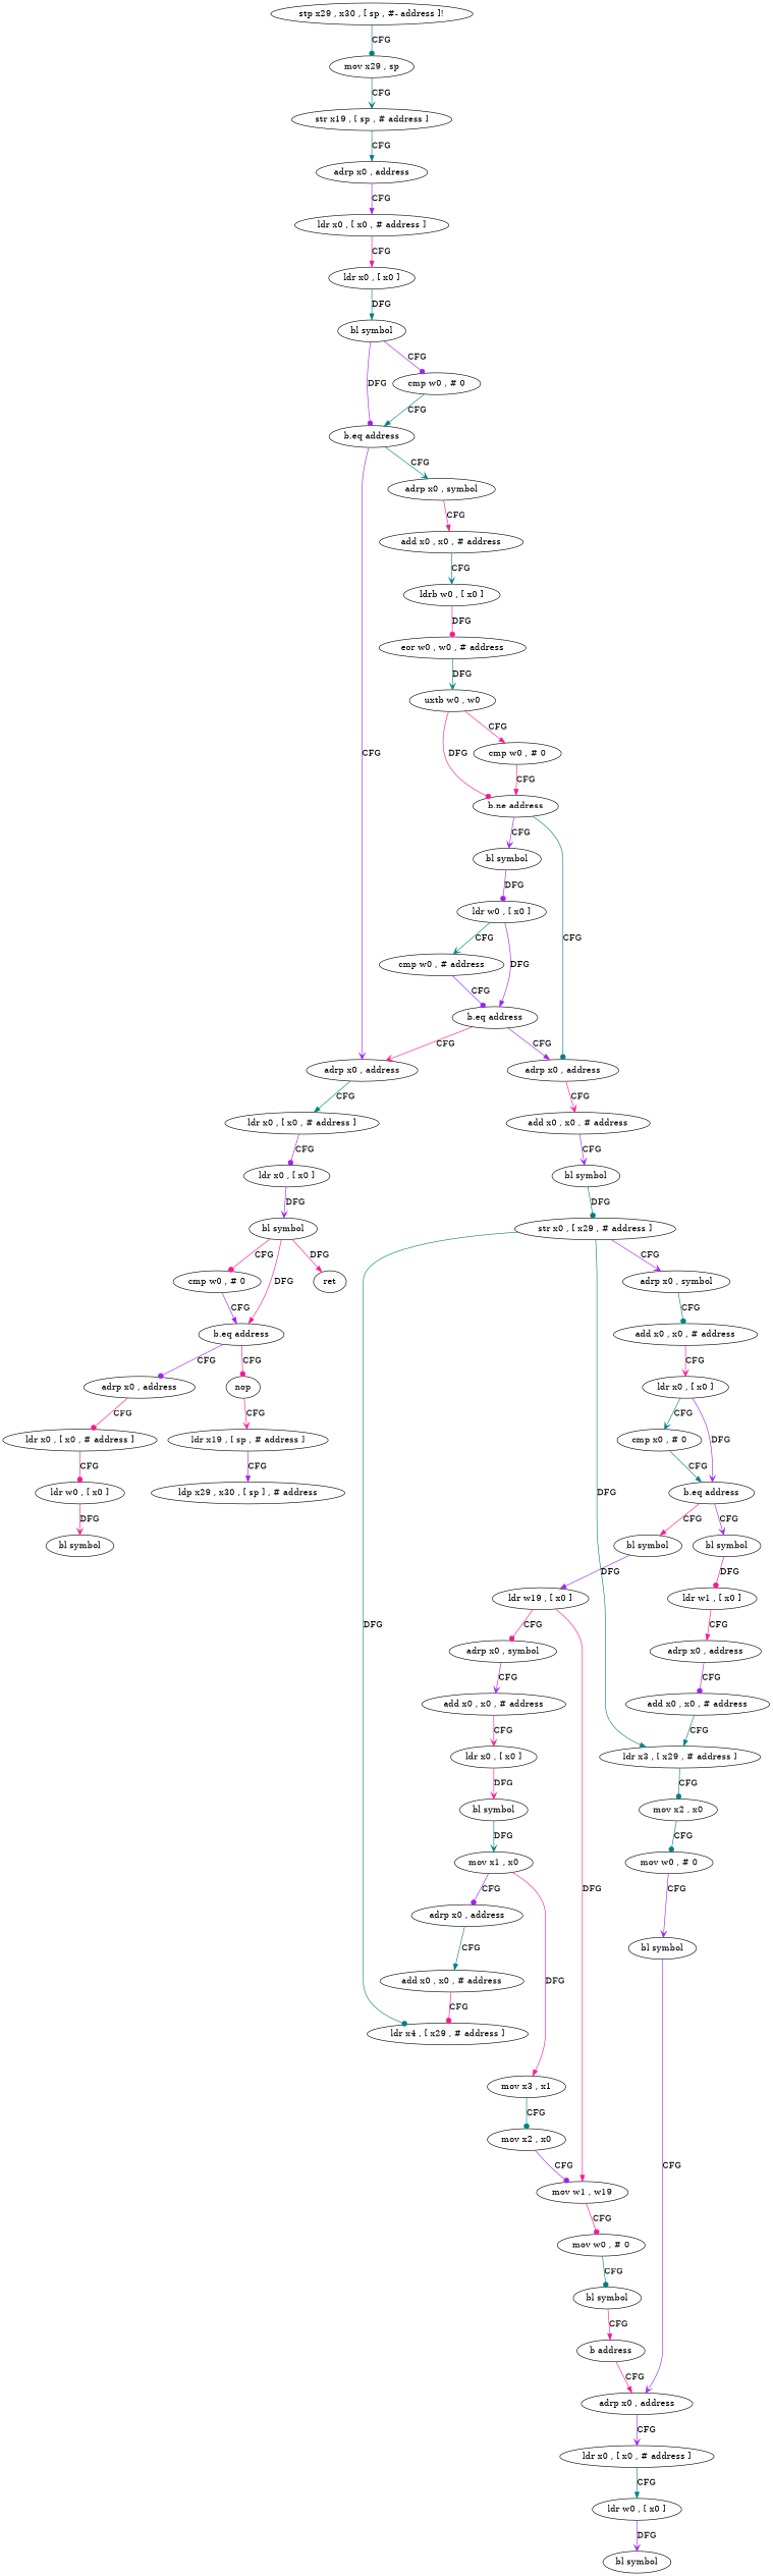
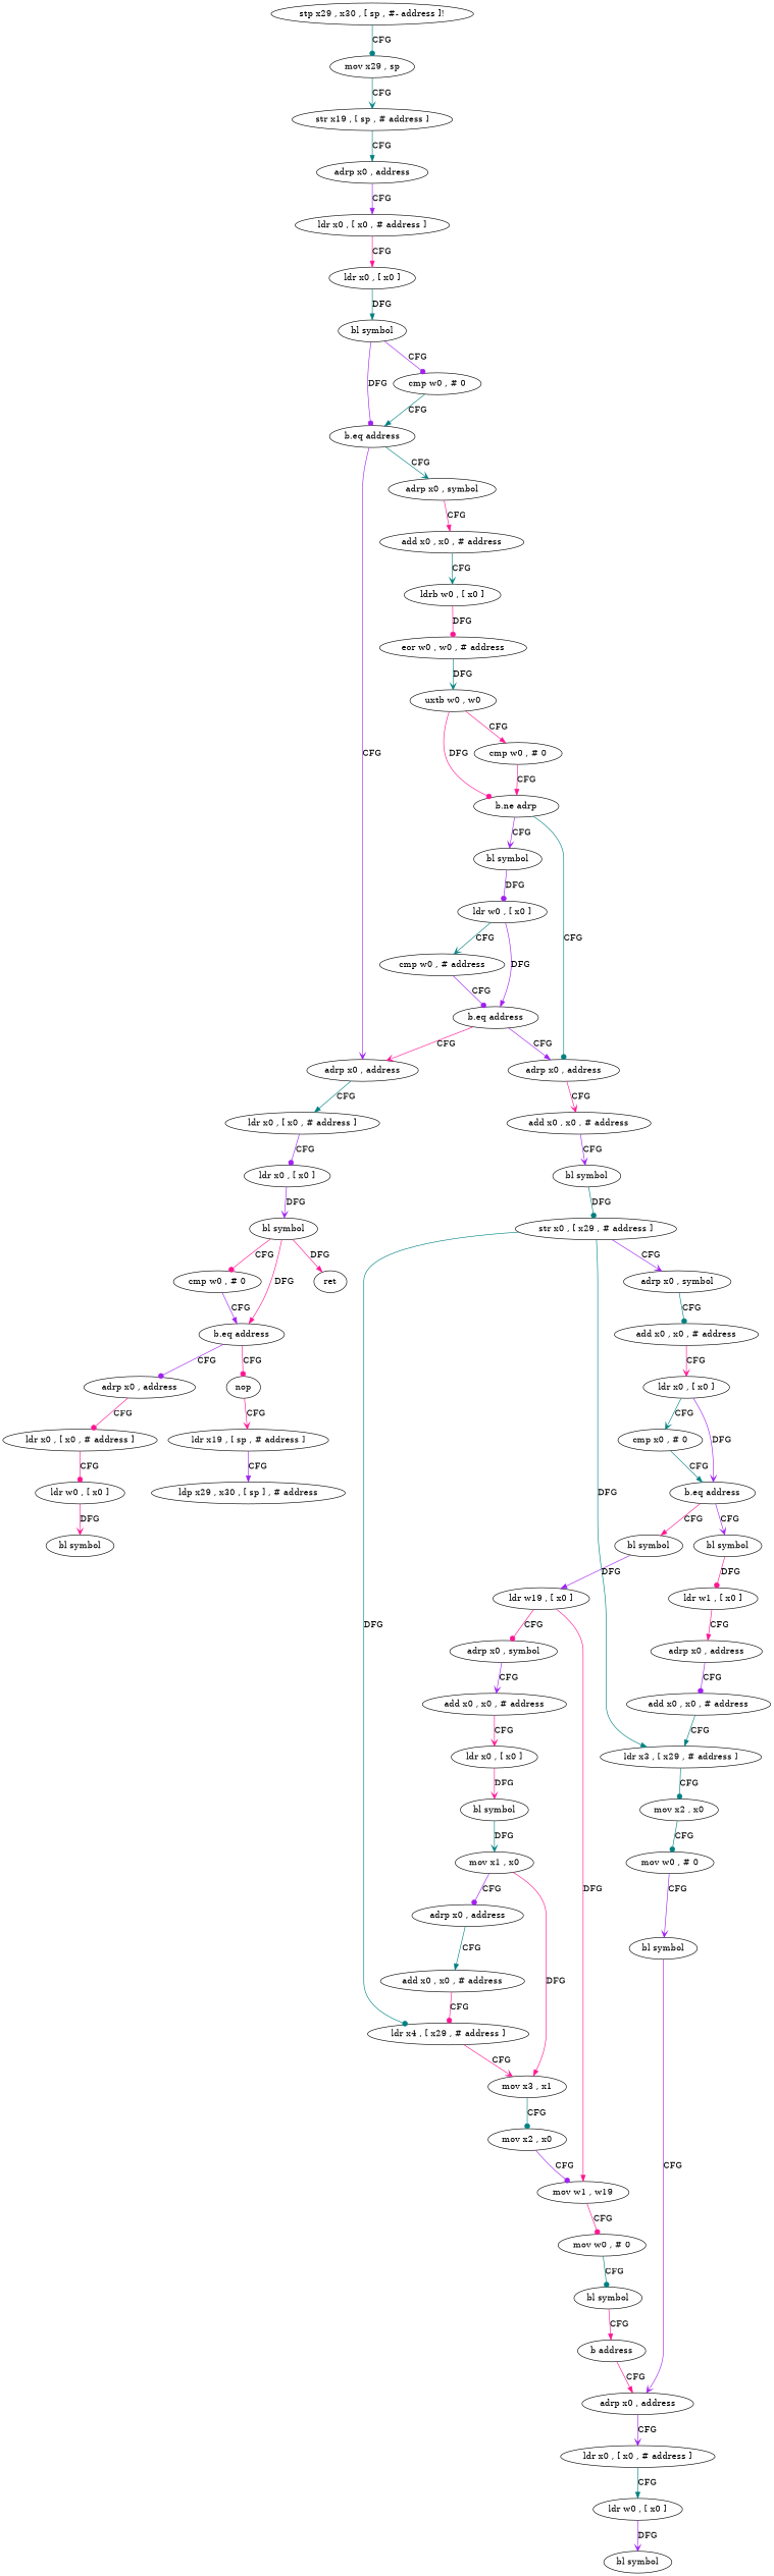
  digraph {
    edge [arrowhead=dot color=deeppink]
    n1 [label="stp x29 , x30 , [ sp , #- address ]!"]
    n2 [label="mov x29 , sp"]
    n3 [label="str x19 , [ sp , # address ]"]
    n4 [label="adrp x0 , address"]
    n5 [label="ldr x0 , [ x0 , # address ]"]
    n6 [label="ldr x0 , [ x0 ]"]
    n7 [label="bl symbol"]
    n8 [label="cmp w0 , # 0"]
    n9 [label="b.eq address"]
    n10 [label="adrp x0 , address"]
    n11 [label="adrp x0 , symbol"]
    n12 [label="ldr x0 , [ x0 , # address ]"]
    n13 [label="add x0 , x0 , # address"]
    n14 [label="ldr x0 , [ x0 ]"]
    n15 [label="ldrb w0 , [ x0 ]"]
    n16 [label="bl symbol"]
    n17 [label="cmp w0 , # 0"]
    n18 [label="b.eq address"]
    n19 [label=ret]
    n20 [label=nop]
    n21 [label="adrp x0 , address"]
    n22 [label="ldr x19 , [ sp , # address ]"]
    n23 [label="ldr x0 , [ x0 , # address ]"]
    n24 [label="ldp x29 , x30 , [ sp ] , # address"]
    n25 [label="ldr w0 , [ x0 ]"]
    n26 [label="eor w0 , w0 , # address"]
    n27 [label="uxtb w0 , w0"]
    n28 [label="cmp w0 , # 0"]
-   n29 [label="b.ne address"]
+   n29 [label="b.ne adrp"]
    n30 [label="adrp x0 , address"]
    n31 [label="bl symbol"]
    n32 [label="add x0 , x0 , # address"]
    n33 [label="ldr w0 , [ x0 ]"]
    n34 [label="bl symbol"]
    n35 [label="cmp w0 , # address"]
    n36 [label="b.eq address"]
    n37 [label="bl symbol"]
    n38 [label="str x0 , [ x29 , # address ]"]
    n39 [label="adrp x0 , symbol"]
    n40 [label="ldr x3 , [ x29 , # address ]"]
    n41 [label="ldr x4 , [ x29 , # address ]"]
    n42 [label="add x0 , x0 , # address"]
    n43 [label="mov x2 , x0"]
    n44 [label="mov x3 , x1"]
    n45 [label="ldr x0 , [ x0 ]"]
    n46 [label="cmp x0 , # 0"]
    n47 [label="b.eq address"]
    n48 [label="bl symbol"]
    n49 [label="bl symbol"]
    n50 [label="ldr w1 , [ x0 ]"]
    n51 [label="ldr w19 , [ x0 ]"]
    n52 [label="adrp x0 , address"]
    n53 [label="adrp x0 , symbol"]
    n54 [label="mov w1 , w19"]
    n55 [label="add x0 , x0 , # address"]
    n56 [label="mov w0 , # 0"]
    n57 [label="bl symbol"]
    n58 [label="adrp x0 , address"]
    n59 [label="ldr x0 , [ x0 , # address ]"]
    n60 [label="ldr w0 , [ x0 ]"]
    n61 [label="add x0 , x0 , # address"]
    n62 [label="mov w0 , # 0"]
    n63 [label="ldr x0 , [ x0 ]"]
    n64 [label="bl symbol"]
    n65 [label="mov x1 , x0"]
    n66 [label="adrp x0 , address"]
    n67 [label="add x0 , x0 , # address"]
    n68 [label="mov x2 , x0"]
    n69 [label="bl symbol"]
    n70 [label="b address"]
    n71 [label="bl symbol"]
    n1 -> n2 [color=teal label=CFG]
    n2 -> n3 [arrowhead=vee color=teal label=CFG]
    n3 -> n4 [arrowhead=normal color=teal label=CFG]
    n4 -> n5 [arrowhead=normal color=purple label=CFG]
    n5 -> n6 [arrowhead=normal label=CFG]
    n6 -> n7 [arrowhead=normal color=teal label=DFG]
    n7 -> n8 [color=purple label=CFG]
    n7 -> n9 [color=purple label=DFG]
    n8 -> n9 [arrowhead=normal color=teal label=CFG]
    n9 -> n10 [arrowhead=vee color=purple label=CFG]
    n9 -> n11 [arrowhead=vee color=teal label=CFG]
    n10 -> n12 [arrowhead=normal color=teal label=CFG]
    n11 -> n13 [arrowhead=normal label=CFG]
    n12 -> n14 [color=purple label=CFG]
    n13 -> n15 [arrowhead=vee color=teal label=CFG]
    n14 -> n16 [arrowhead=vee color=purple label=DFG]
    n15 -> n26 [label=DFG]
    n16 -> n17 [label=CFG]
    n16 -> n18 [arrowhead=normal label=DFG]
    n16 -> n19 [arrowhead=normal label=DFG]
    n17 -> n18 [arrowhead=normal color=purple label=CFG]
    n18 -> n20 [label=CFG]
    n18 -> n21 [color=purple label=CFG]
    n20 -> n22 [arrowhead=vee label=CFG]
    n21 -> n23 [label=CFG]
    n22 -> n24 [arrowhead=normal color=purple label=CFG]
    n23 -> n25 [label=CFG]
    n25 -> n37 [arrowhead=vee label=DFG]
    n26 -> n27 [arrowhead=vee color=teal label=DFG]
    n27 -> n28 [arrowhead=normal label=CFG]
    n27 -> n29 [label=DFG]
    n28 -> n29 [arrowhead=normal label=CFG]
    n29 -> n30 [color=teal label=CFG]
    n29 -> n31 [arrowhead=vee color=purple label=CFG]
    n30 -> n32 [arrowhead=vee label=CFG]
    n31 -> n33 [color=purple label=DFG]
    n32 -> n34 [arrowhead=vee color=purple label=CFG]
    n33 -> n35 [arrowhead=vee color=teal label=CFG]
    n33 -> n36 [arrowhead=normal color=purple label=DFG]
    n34 -> n38 [color=teal label=DFG]
    n35 -> n36 [color=purple label=CFG]
    n36 -> n10 [arrowhead=vee label=CFG]
    n36 -> n30 [arrowhead=normal color=purple label=CFG]
    n38 -> n39 [arrowhead=vee color=purple label=CFG]
    n38 -> n40 [arrowhead=normal color=teal label=DFG]
    n38 -> n41 [color=teal label=DFG]
    n39 -> n42 [color=teal label=CFG]
    n40 -> n43 [color=teal label=CFG]
+   n41 -> n44 [arrowhead=vee label=CFG]
    n42 -> n45 [arrowhead=vee label=CFG]
    n43 -> n56 [color=teal label=CFG]
    n44 -> n68 [color=teal label=CFG]
    n45 -> n46 [arrowhead=vee color=teal label=CFG]
    n45 -> n47 [arrowhead=vee color=purple label=DFG]
    n46 -> n47 [arrowhead=normal color=teal label=CFG]
    n47 -> n48 [arrowhead=vee color=purple label=CFG]
    n47 -> n49 [arrowhead=normal label=CFG]
    n48 -> n50 [label=DFG]
    n49 -> n51 [arrowhead=normal color=purple label=DFG]
    n50 -> n52 [arrowhead=normal label=CFG]
    n51 -> n53 [label=CFG]
    n51 -> n54 [arrowhead=normal label=DFG]
    n52 -> n55 [color=purple label=CFG]
    n53 -> n61 [arrowhead=vee color=purple label=CFG]
    n54 -> n62 [label=CFG]
    n55 -> n40 [arrowhead=normal color=teal label=CFG]
    n56 -> n57 [arrowhead=vee color=purple label=CFG]
    n57 -> n58 [arrowhead=vee color=purple label=CFG]
    n58 -> n59 [arrowhead=vee color=purple label=CFG]
    n59 -> n60 [arrowhead=normal color=teal label=CFG]
    n60 -> n71 [arrowhead=vee color=purple label=DFG]
    n61 -> n63 [arrowhead=vee label=CFG]
    n62 -> n69 [color=teal label=CFG]
    n63 -> n64 [arrowhead=vee label=DFG]
    n64 -> n65 [arrowhead=vee color=teal label=DFG]
    n65 -> n44 [arrowhead=normal label=DFG]
    n65 -> n66 [color=purple label=CFG]
    n66 -> n67 [arrowhead=normal color=teal label=CFG]
    n67 -> n41 [label=CFG]
    n68 -> n54 [color=purple label=CFG]
    n69 -> n70 [arrowhead=normal label=CFG]
    n70 -> n58 [arrowhead=normal label=CFG]
  }
